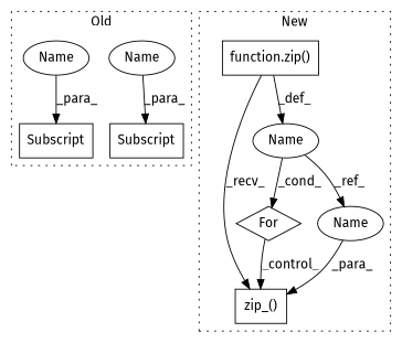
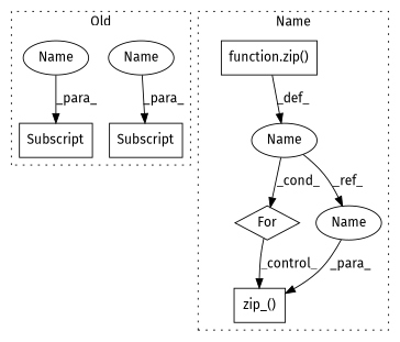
  digraph {
    fontname="Fira Sans"
    node [a=87 fontname="Fira Sans" l="21,0" shape=box]
    edge [fontname="Fira Sans"]
    n1 [a=63 label=Subscript s="2083,0"]
    n2 [a=63 label=Subscript s="1964,0"]
    n3 [l=3 label=Name s=1981 shape=ellipse]
    n4 [l=3 label=Name s=2100 shape=ellipse]
    n5 [a=75 l="12,1" label="zip_()" s="2245,2258"]
    n6 [l=1 label=Name s=2173 shape=ellipse]
    n7 [a=107 l="4,18" label=For s="2162,2227" shape=diamond]
    n8 [a=75 l="4,1" label="function.zip()" s="2178,2226"]
    n9 [l=1 label=Name s=2257 shape=ellipse]
    subgraph cluster_1 {
      label=Old
      style=dotted
      n1
      n2
      n3
      n4
    }
    subgraph cluster_2 {
-     label=New
+     label=Name
      style=dotted
      n5
      n6
      n7
      n8
      n9
    }
    n3 -> n2 [label=_para_]
    n4 -> n1 [label=_para_]
    n6 -> n7 [label=_cond_]
    n6 -> n9 [label=_ref_]
    n7 -> n5 [label=_control_]
-   n8 -> n5 [label=_recv_]
    n8 -> n6 [label=_def_]
    n9 -> n5 [label=_para_]
  }
